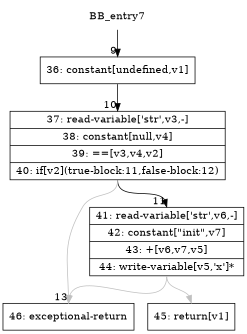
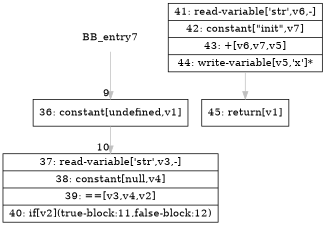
  digraph {
    rankdir=TD
    node [shape=record]
    edge [headport=n tailport=s]
    n1 [label=BB_entry7 shape=none]
    n2 [label="{36: constant[undefined,v1]}"]
    n3 [label="{37: read-variable['str',v3,-]|38: constant[null,v4]|39: ==[v3,v4,v2]|40: if[v2](true-block:11,false-block:12)}"]
    n4 [label="{41: read-variable['str',v6,-]|42: constant[\"init\",v7]|43: +[v6,v7,v5]|44: write-variable[v5,'x']*}"]
-   n5 [label="{46: exceptional-return}"]
    n6 [label="{45: return[v1]}"]
-   n1 -> n2 [headlabel="    9"]
-   n2 -> n3 [headlabel="      10"]
-   n3 -> n4 [headlabel="      11"]
-   n3 -> n5 [color=gray headlabel="      13"]
-   n4 -> n5 [color=gray]
+   n1 -> n2 [headlabel="    9" color=gray]
+   n2 -> n3 [headlabel="      10" color=gray]
    n4 -> n6 [color=gray]
  }
